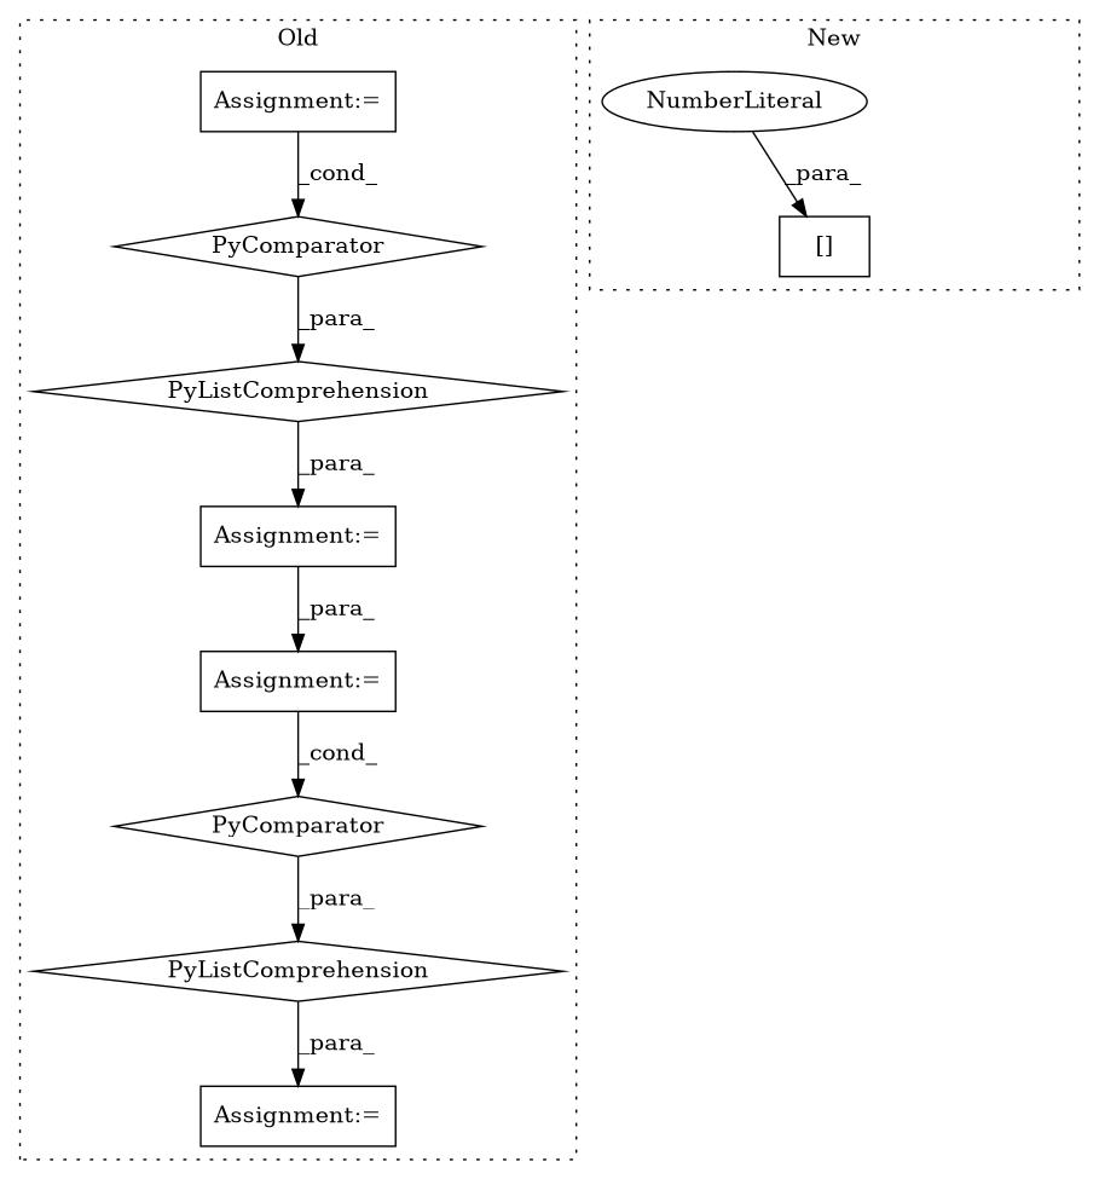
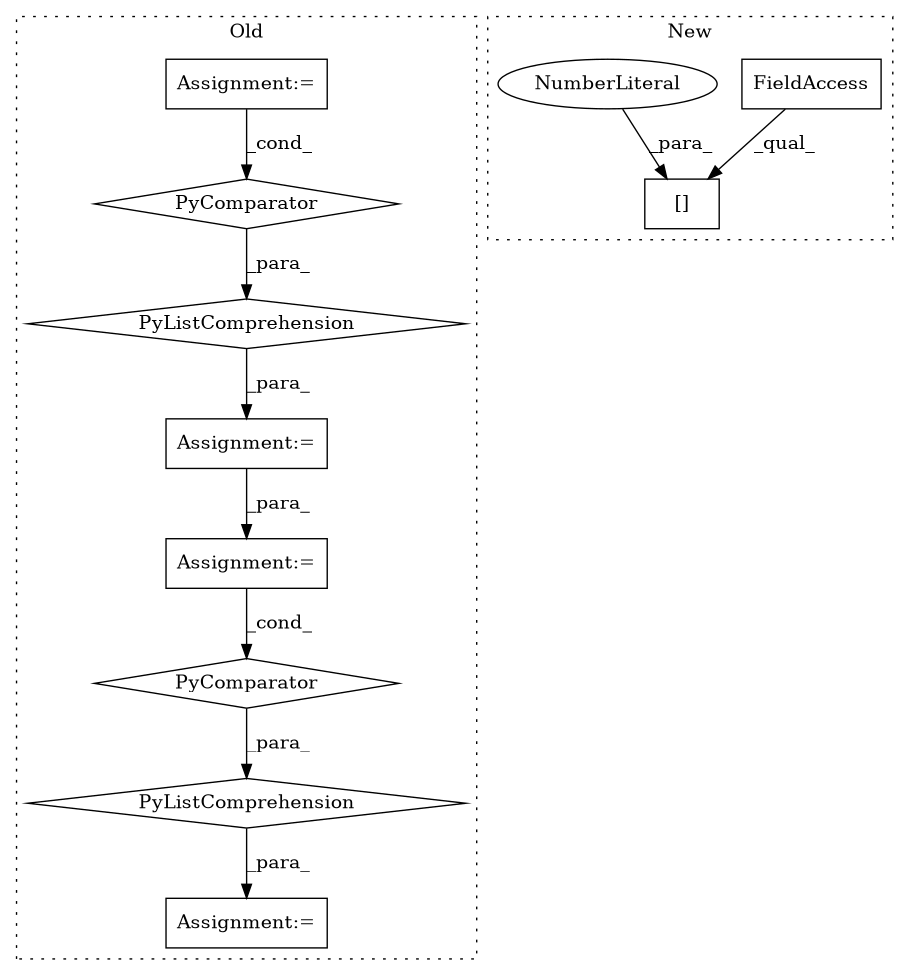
  digraph {
    node [a=7 l=1 s=5334 shape=box]
    n1 [a=113 l=29 label=PyComparator s=5590 shape=diamond]
    n2 [l=12 label="Assignment:=" s=5250]
    n3 [a=109 l=105 label=PyListComprehension s=5522 shape=diamond]
    n4 [label="Assignment:=" s=6008]
    n5 [label="Assignment:=" s=5371]
    n6 [l=20 label="Assignment:="]
    n7 [a=109 l=100 label=PyListComprehension s=5262 shape=diamond]
    n8 [a=113 l=20 label=PyComparator shape=diamond]
    n9 [a=2 l="5,1" label="[]" s="5359,5365"]
+   n10 [a=22 l=4 label=FieldAccess s=5359]
    n11 [a=34 label=NumberLiteral s=5364 shape=ellipse]
    subgraph cluster_1 {
      label=Old
      style=dotted
      n1
      n2
      n3
      n4
      n5
      n6
      n7
      n8
    }
    subgraph cluster_2 {
      label=New
      style=dotted
      n9
+     n10
      n11
    }
    n1 -> n3 [label=_para_]
    n2 -> n5 [label=_para_]
    n3 -> n4 [label=_para_]
    n5 -> n1 [label=_cond_]
    n6 -> n8 [label=_cond_]
    n7 -> n2 [label=_para_]
    n8 -> n7 [label=_para_]
+   n10 -> n9 [label=_qual_]
    n11 -> n9 [label=_para_]
  }
